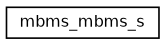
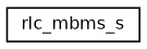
  digraph {
    rankdir=LR
-   n1 [color=black fillcolor=white fontname=Helvetica fontsize=10 height=0.2 label=mbms_mbms_s shape=record style=filled width=0.4]
+   n1 [color=black fillcolor=white fontname=Helvetica fontsize=10 height=0.2 label=rlc_mbms_s shape=record style=filled width=0.4]
  }
